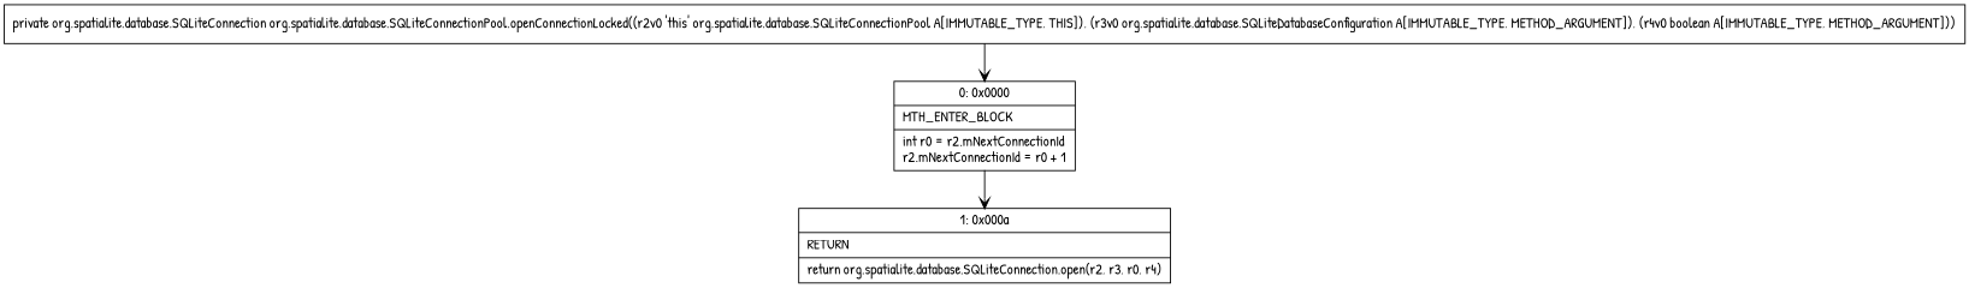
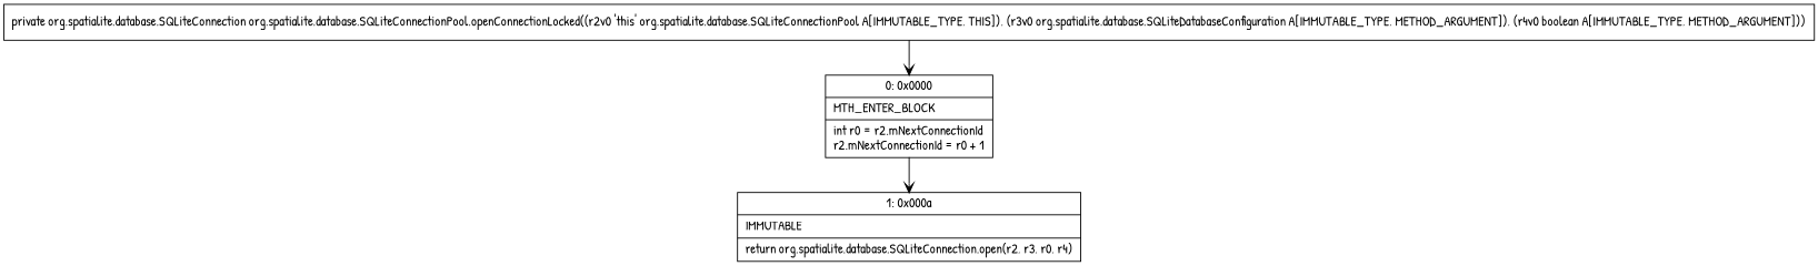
  digraph {
    fontname="Patrick Hand"
    node [shape=record fontname="Patrick Hand"]
    edge [arrowhead=vee fontname="Patrick Hand"]
    n1 [label="{0\:\ 0x0000|MTH_ENTER_BLOCK\l|int r0 = r2.mNextConnectionId\lr2.mNextConnectionId = r0 + 1\l}"]
-   n2 [label="{1\:\ 0x000a|RETURN\l|return org.spatialite.database.SQLiteConnection.open(r2, r3, r0, r4)\l}"]
+   n2 [label="{1\:\ 0x000a|IMMUTABLE\l|return org.spatialite.database.SQLiteConnection.open(r2, r3, r0, r4)\l}"]
    n3 [label="{private org.spatialite.database.SQLiteConnection org.spatialite.database.SQLiteConnectionPool.openConnectionLocked((r2v0 'this' org.spatialite.database.SQLiteConnectionPool A[IMMUTABLE_TYPE, THIS]), (r3v0 org.spatialite.database.SQLiteDatabaseConfiguration A[IMMUTABLE_TYPE, METHOD_ARGUMENT]), (r4v0 boolean A[IMMUTABLE_TYPE, METHOD_ARGUMENT])) }"]
    n1 -> n2
    n3 -> n1
  }
